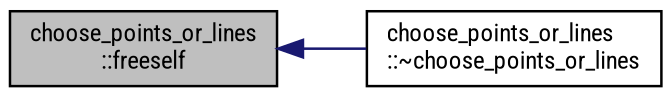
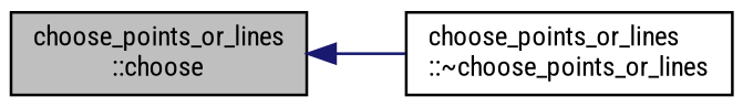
  digraph {
    rankdir=LR
    fontname="Roboto Condensed"
    node [color=black fontname="Roboto Condensed" fontsize=10 shape=record style=filled]
-   n1 [fillcolor=grey75 fontcolor=black height=0.2 label="choose_points_or_lines\l::freeself" width=0.4]
+   n1 [fillcolor=grey75 fontcolor=black height=0.2 label="choose_points_or_lines\l::choose" width=0.4]
    n2 [fillcolor=white height=0.2 label="choose_points_or_lines\l::~choose_points_or_lines" width=0.4]
    n1 -> n2 [color=midnightblue dir=back fontname="Roboto Condensed" fontsize=10 labelfontname=Helvetica labelfontsize=10 style=solid]
  }
